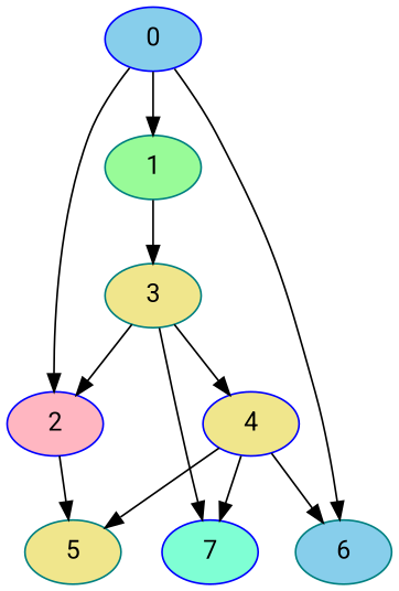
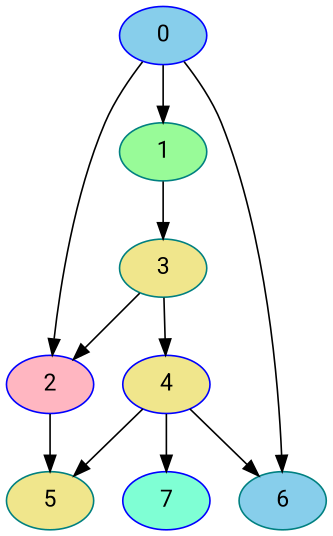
  digraph {
    fontname=Roboto
    node [color=teal fillcolor=khaki fontname=Roboto style=filled]
    edge [fontname=Roboto]
    1 [fillcolor=palegreen]
    0 [color=blue fillcolor=skyblue]
    2 [color=blue fillcolor=lightpink]
    6 [fillcolor=skyblue]
    3
    5
    4 [color=blue]
    7 [color=blue fillcolor=aquamarine]
    1 -> 3
    0 -> 1
    0 -> 2
    0 -> 6
    2 -> 5
    3 -> 2
    3 -> 4
-   3 -> 7
    4 -> 6
    4 -> 5
    4 -> 7
  }
